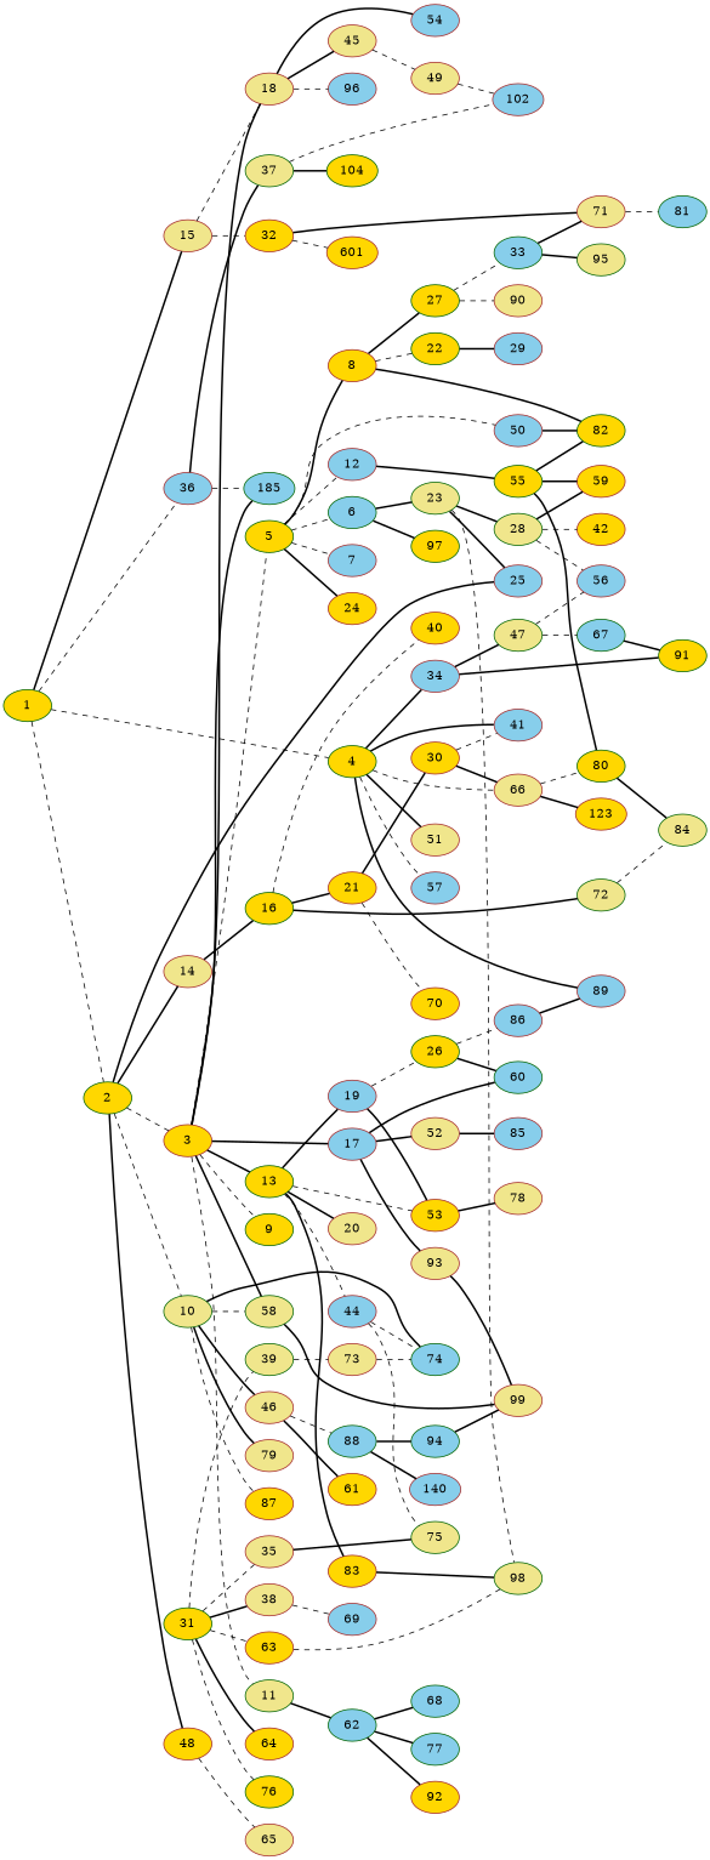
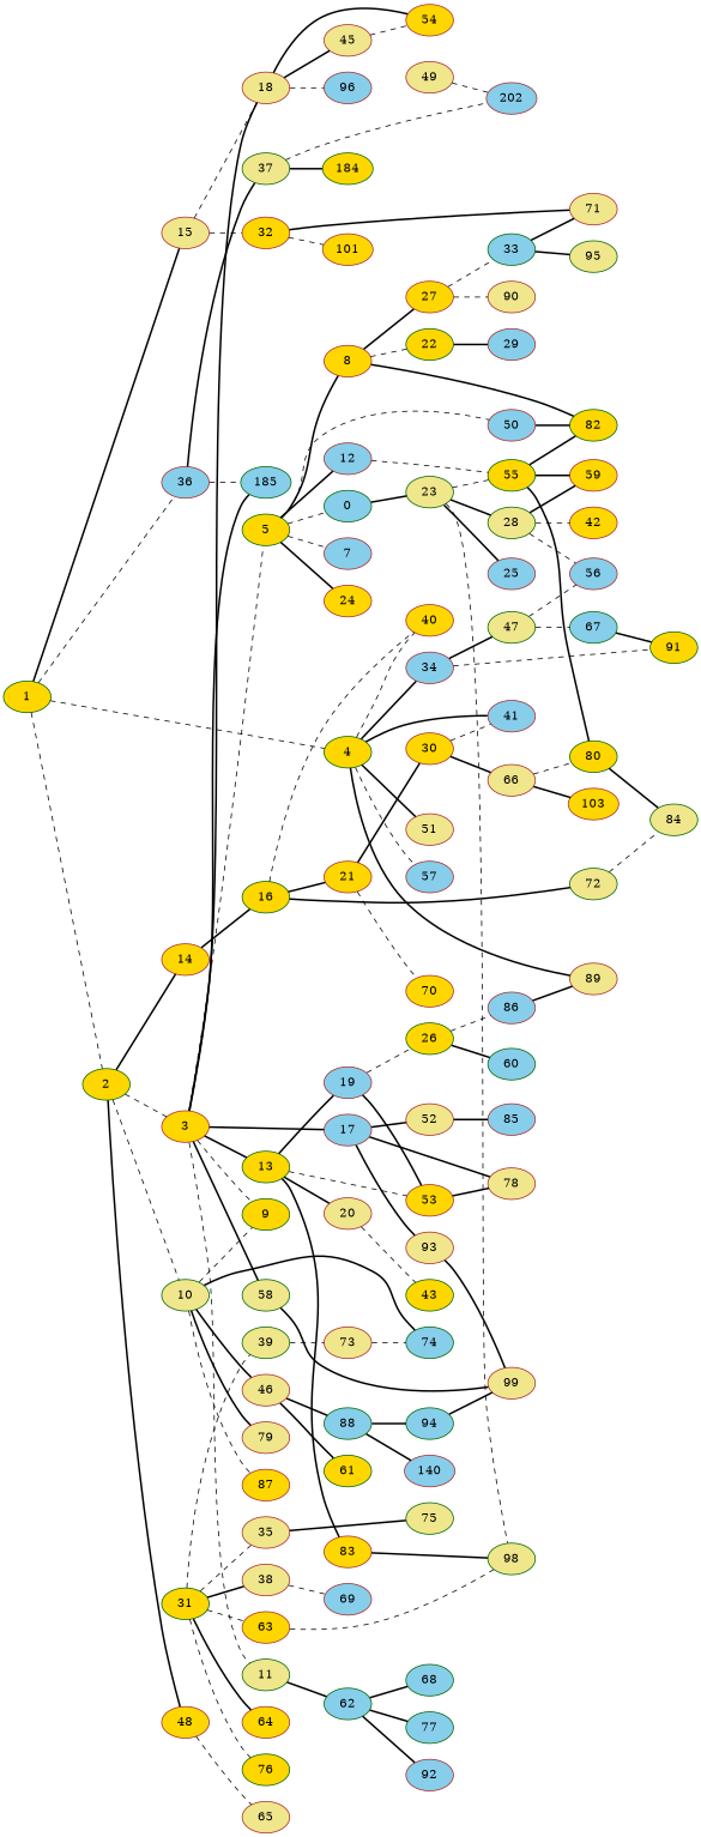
  graph {
    rankdir=LR
    node [color=brown fillcolor=gold style=filled]
    edge [style=bold]
    1 [color=darkgreen]
    2 [color=darkgreen]
    4 [color=darkgreen]
    15 [fillcolor=khaki]
    36 [fillcolor=skyblue]
    3
    10 [color=darkgreen fillcolor=khaki]
-   14 [fillcolor=khaki]
+   14
    25 [fillcolor=skyblue]
    48
    34 [fillcolor=skyblue]
    40
    41 [fillcolor=skyblue]
    51 [fillcolor=khaki]
    57 [fillcolor=skyblue]
-   89 [fillcolor=skyblue]
+   89 [fillcolor=khaki]
    18 [fillcolor=khaki]
    32
    n19 [color=darkgreen fillcolor=skyblue label=185]
    37 [color=darkgreen fillcolor=khaki]
    5 [color=darkgreen]
    9 [color=darkgreen]
    11 [color=darkgreen fillcolor=khaki]
    13 [color=darkgreen]
    17 [fillcolor=skyblue]
    58 [color=darkgreen fillcolor=khaki]
    46 [fillcolor=khaki]
    74 [color=darkgreen fillcolor=skyblue]
    79 [fillcolor=khaki]
    87
    16 [color=darkgreen]
    65 [fillcolor=khaki]
-   6 [color=darkgreen fillcolor=skyblue]
+   6 [color=darkgreen fillcolor=skyblue label=0]
    7 [fillcolor=skyblue]
    8
    12 [fillcolor=skyblue]
    24
    50 [fillcolor=skyblue]
    62 [color=darkgreen fillcolor=skyblue]
    19 [fillcolor=skyblue]
    20 [fillcolor=khaki]
-   44 [fillcolor=skyblue]
    53
    83
    52 [fillcolor=khaki]
    78 [fillcolor=khaki]
    93 [fillcolor=khaki]
    45 [fillcolor=khaki]
-   54 [fillcolor=skyblue]
+   54
    96 [fillcolor=skyblue]
    99 [fillcolor=khaki]
    47 [color=darkgreen fillcolor=khaki]
    91 [color=darkgreen]
    23 [color=darkgreen fillcolor=khaki]
-   97 [color=darkgreen]
    22 [color=darkgreen]
-   27 [color=darkgreen]
+   27
    82 [color=darkgreen]
    55 [color=darkgreen]
    28 [color=darkgreen fillcolor=khaki]
    98 [color=darkgreen fillcolor=khaki]
    29 [fillcolor=skyblue]
    33 [color=darkgreen fillcolor=skyblue]
    90 [fillcolor=khaki]
-   61
+   61 [color=darkgreen]
    88 [color=darkgreen fillcolor=skyblue]
    68 [color=darkgreen fillcolor=skyblue]
    77 [color=darkgreen fillcolor=skyblue]
-   92
+   92 [fillcolor=skyblue]
    59
    80 [color=darkgreen]
    26 [color=darkgreen]
+   43 [color=darkgreen]
    75 [color=darkgreen fillcolor=khaki]
    21
    72 [color=darkgreen fillcolor=khaki]
    71 [fillcolor=khaki]
-   101 [label=601]
+   101
    30
    70
    84 [color=darkgreen fillcolor=khaki]
    85 [fillcolor=skyblue]
    49 [fillcolor=khaki]
    60 [color=darkgreen fillcolor=skyblue]
    86 [fillcolor=skyblue]
    66 [fillcolor=khaki]
    42
    56 [fillcolor=skyblue]
    95 [color=darkgreen fillcolor=khaki]
    31 [color=darkgreen]
    35 [fillcolor=khaki]
    38 [fillcolor=khaki]
    39 [color=darkgreen fillcolor=khaki]
    63
    64
    76 [color=darkgreen]
-   103 [label=123]
+   103
    69 [fillcolor=skyblue]
    73 [fillcolor=khaki]
-   81 [color=darkgreen fillcolor=skyblue]
    67 [color=darkgreen fillcolor=skyblue]
-   102 [fillcolor=skyblue]
-   104 [color=darkgreen]
+   102 [fillcolor=skyblue label=202]
+   104 [color=darkgreen label=184]
    94 [color=darkgreen fillcolor=skyblue]
    n105 [fillcolor=skyblue label=140]
    1 -- 2 [style=dashed]
    1 -- 4 [style=dashed]
    1 -- 15
    1 -- 36 [style=dashed]
    2 -- 3 [style=dashed]
    2 -- 10 [style=dashed]
    2 -- 14
-   2 -- 25
    2 -- 48
    4 -- 34
-   4 -- 66 [style=dashed]
+   4 -- 40 [style=dashed]
    4 -- 41
    4 -- 51
    4 -- 57 [style=dashed]
    4 -- 89
    15 -- 18 [style=dashed]
    15 -- 32 [style=dashed]
    36 -- n19 [style=dashed]
    36 -- 37
    3 -- 18
    3 -- n19
    3 -- 5 [style=dashed]
    3 -- 9 [style=dashed]
    3 -- 11 [style=dashed]
    3 -- 13
    3 -- 17
    3 -- 58
-   10 -- 58 [style=dashed]
+   10 -- 9 [style=dashed]
    10 -- 46
    10 -- 74
    10 -- 79
    10 -- 87 [style=dashed]
    14 -- 16
    48 -- 65 [style=dashed]
    34 -- 47
-   34 -- 91
+   34 -- 91 [style=dashed]
    18 -- 45
    18 -- 54
    18 -- 96 [style=dashed]
    32 -- 71
    32 -- 101 [style=dashed]
    37 -- 102 [style=dashed]
    37 -- 104
    5 -- 6 [style=dashed]
    5 -- 7 [style=dashed]
    5 -- 8
-   5 -- 12 [style=dashed]
+   5 -- 12
    5 -- 24
    5 -- 50 [style=dashed]
    11 -- 62
    13 -- 19
    13 -- 20
-   13 -- 44 [style=dashed]
    13 -- 53 [style=dashed]
    13 -- 83
    17 -- 52
-   17 -- 60
+   17 -- 78
    17 -- 93
    58 -- 99
    46 -- 61
-   46 -- 88 [style=dashed]
+   46 -- 88
    16 -- 40 [style=dashed]
    16 -- 21
    16 -- 72
    6 -- 23
-   6 -- 97
    8 -- 22 [style=dashed]
    8 -- 27
    8 -- 82
-   12 -- 55
+   12 -- 55 [style=dashed]
    50 -- 82
    62 -- 68
    62 -- 77
    62 -- 92
    19 -- 53
    19 -- 26 [style=dashed]
-   44 -- 74 [style=dashed]
-   44 -- 75 [style=dashed]
+   20 -- 43 [style=dashed]
    53 -- 78
    83 -- 98
    52 -- 85
    93 -- 99
-   45 -- 49 [style=dashed]
+   45 -- 54 [style=dashed]
    47 -- 56 [style=dashed]
    47 -- 67 [style=dashed]
    23 -- 25
+   23 -- 55 [style=dashed]
    23 -- 28
    23 -- 98 [style=dashed]
    22 -- 29
    27 -- 33 [style=dashed]
    27 -- 90 [style=dashed]
    55 -- 82
    55 -- 59
    55 -- 80
    28 -- 59
    28 -- 42 [style=dashed]
    28 -- 56 [style=dashed]
    33 -- 71
    33 -- 95
    88 -- 94
    88 -- n105
    80 -- 84
    26 -- 60
    26 -- 86 [style=dashed]
    21 -- 30
    21 -- 70 [style=dashed]
    72 -- 84 [style=dashed]
-   71 -- 81 [style=dashed]
    30 -- 41 [style=dashed]
    30 -- 66
    49 -- 102 [style=dashed]
    86 -- 89
    66 -- 80 [style=dashed]
    66 -- 103
    31 -- 35 [style=dashed]
    31 -- 38
    31 -- 39 [style=dashed]
    31 -- 63 [style=dashed]
    31 -- 64
    31 -- 76 [style=dashed]
    35 -- 75
    38 -- 69 [style=dashed]
    39 -- 73 [style=dashed]
    63 -- 98 [style=dashed]
    73 -- 74 [style=dashed]
    67 -- 91
    94 -- 99
  }
